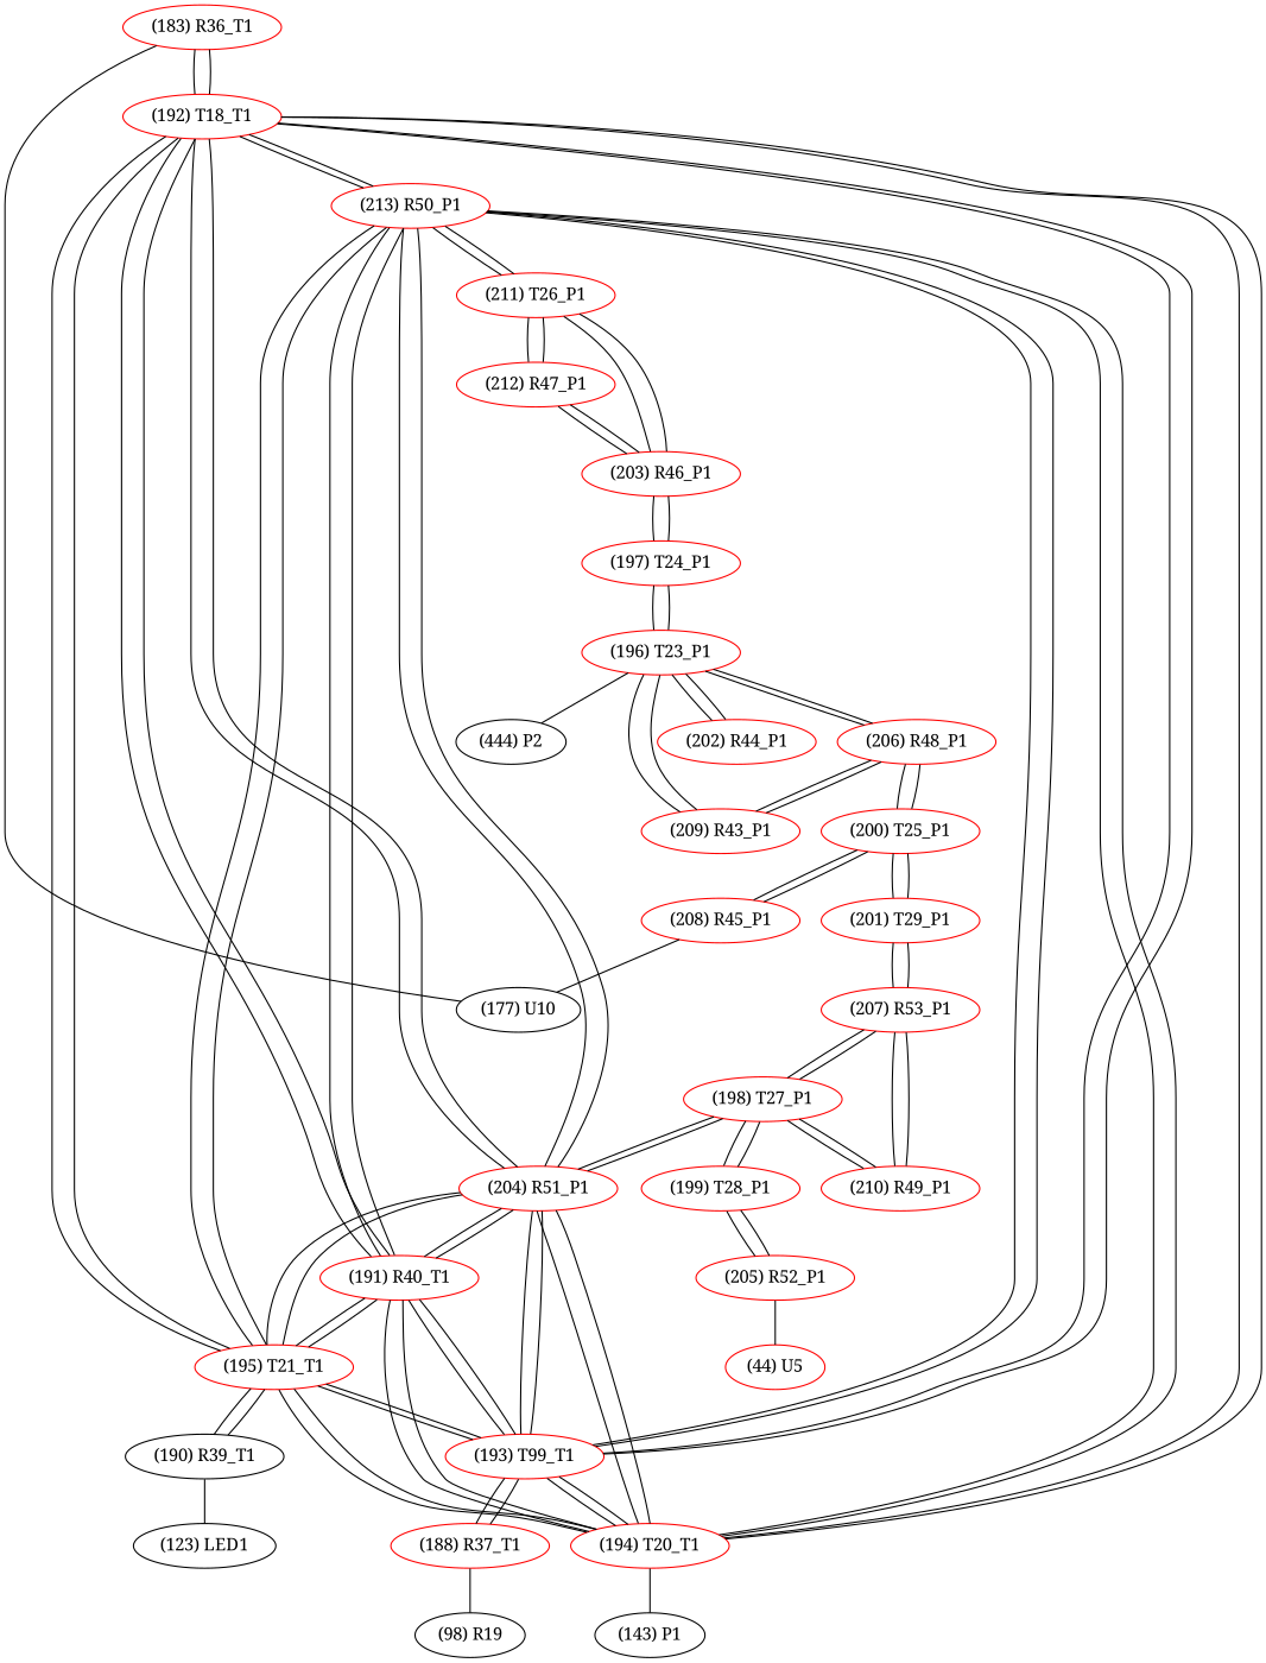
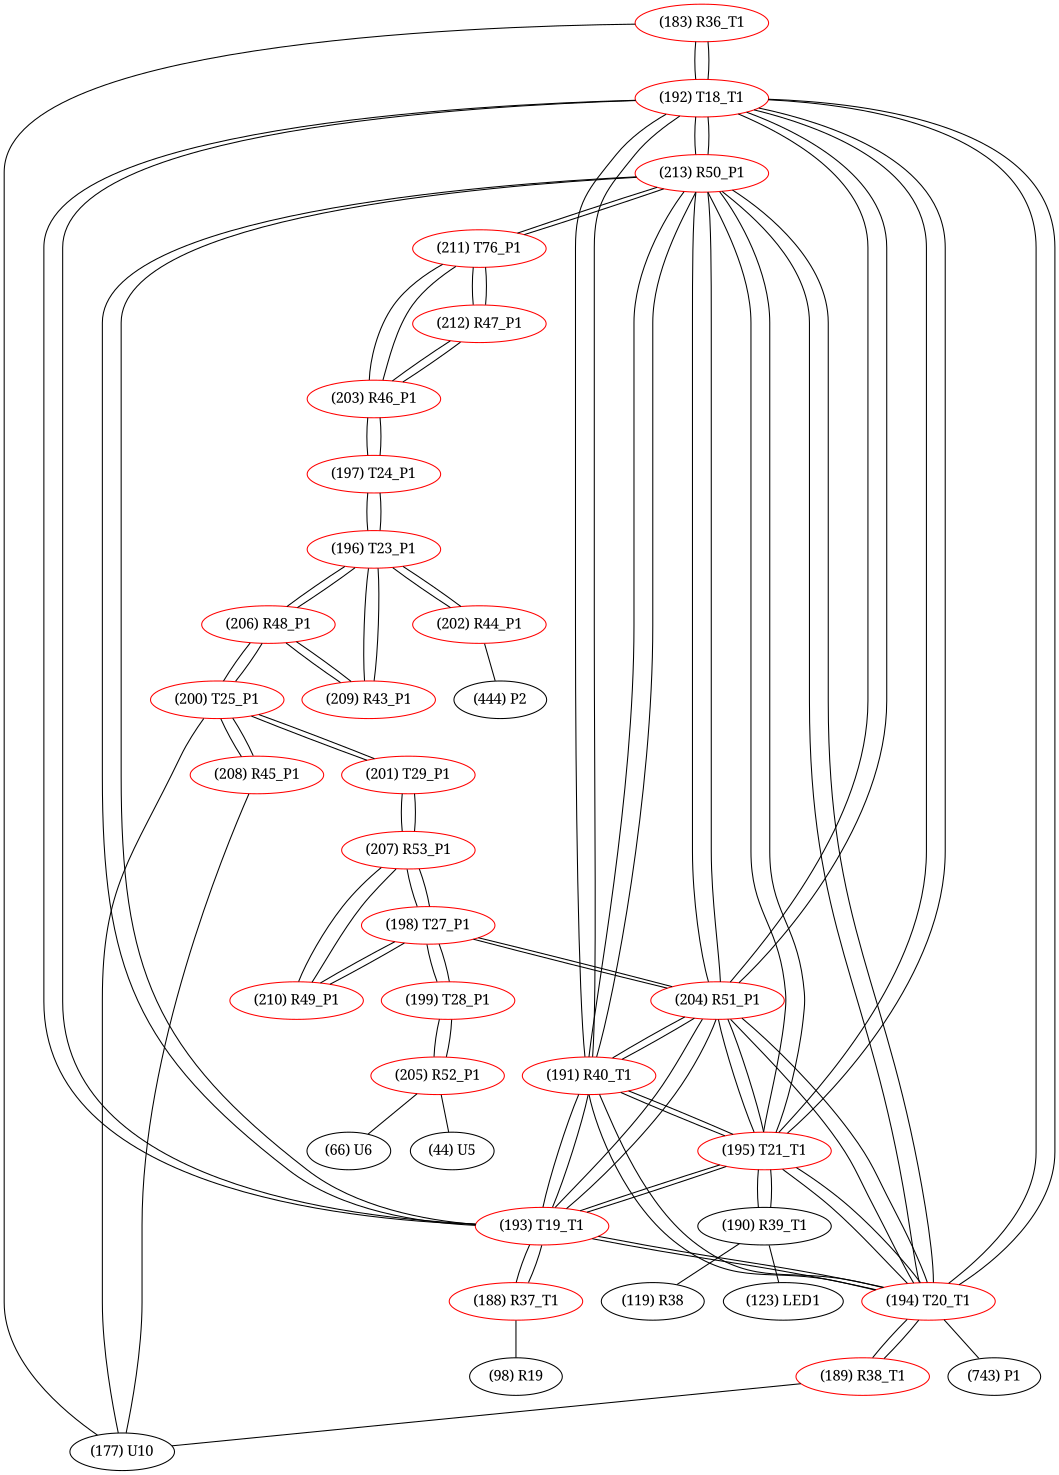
  graph {
    fontname="Noto Serif"
    node [color=red fontname="Noto Serif"]
    edge [fontname="Noto Serif"]
    n1 [label="(183) R36_T1"]
    n2 [label="(177) U10" color=""]
    n3 [label="(192) T18_T1"]
-   n4 [label="(193) T99_T1"]
+   n4 [label="(193) T19_T1"]
    n5 [label="(194) T20_T1"]
    n6 [label="(195) T21_T1"]
    n7 [label="(191) R40_T1"]
    n8 [label="(204) R51_P1"]
    n9 [label="(213) R50_P1"]
    n10 [label="(188) R37_T1"]
-   n12 [label="(143) P1" color=""]
+   n11 [label="(189) R38_T1"]
+   n12 [label="(743) P1" color=""]
    n13 [color=black label="(190) R39_T1"]
    n14 [label="(198) T27_P1"]
-   n15 [label="(211) T26_P1"]
+   n15 [label="(211) T76_P1"]
    n16 [label="(98) R19" color=""]
    n17 [label="(123) LED1" color=""]
+   n18 [label="(119) R38" color=""]
    n19 [label="(199) T28_P1"]
    n20 [label="(207) R53_P1"]
    n21 [label="(210) R49_P1"]
    n22 [label="(203) R46_P1"]
    n23 [label="(212) R47_P1"]
    n24 [label="(196) T23_P1"]
    n25 [label="(206) R48_P1"]
    n26 [label="(209) R43_P1"]
    n27 [label="(197) T24_P1"]
    n28 [label="(202) R44_P1"]
    n29 [label="(200) T25_P1"]
    n30 [label="(444) P2" color=""]
    n31 [label="(201) T29_P1"]
    n32 [label="(208) R45_P1"]
    n33 [label="(205) R52_P1"]
-   n35 [label="(44) U5"]
+   n34 [label="(66) U6" color=""]
+   n35 [label="(44) U5" color=""]
    n1 -- n2
    n1 -- n3
    n3 -- n1
    n3 -- n4
    n3 -- n5
    n3 -- n6
    n3 -- n7
    n3 -- n8
    n3 -- n9
    n4 -- n3
    n4 -- n5
    n4 -- n6
    n4 -- n7
    n4 -- n8
    n4 -- n9
    n4 -- n10
    n5 -- n3
    n5 -- n4
    n5 -- n6
    n5 -- n7
    n5 -- n8
    n5 -- n9
+   n5 -- n11
    n5 -- n12
    n6 -- n3
    n6 -- n4
    n6 -- n5
    n6 -- n7
    n6 -- n8
    n6 -- n9
    n6 -- n13
    n7 -- n3
    n7 -- n4
    n7 -- n5
    n7 -- n6
    n7 -- n8
    n7 -- n9
    n8 -- n3
    n8 -- n4
    n8 -- n5
    n8 -- n6
    n8 -- n7
    n8 -- n9
    n8 -- n14
    n9 -- n3
    n9 -- n4
    n9 -- n5
    n9 -- n6
    n9 -- n7
    n9 -- n8
    n9 -- n15
    n10 -- n4
    n10 -- n16
+   n11 -- n2
+   n11 -- n5
    n13 -- n6
    n13 -- n17
+   n13 -- n18
    n14 -- n8
    n14 -- n19
    n14 -- n20
    n14 -- n21
    n15 -- n9
    n15 -- n22
    n15 -- n23
    n19 -- n14
    n19 -- n33
    n20 -- n14
    n20 -- n21
    n20 -- n31
    n21 -- n14
    n21 -- n20
    n22 -- n15
    n22 -- n23
    n22 -- n27
    n23 -- n15
    n23 -- n22
    n24 -- n25
    n24 -- n26
    n24 -- n27
    n24 -- n28
    n25 -- n24
    n25 -- n26
    n25 -- n29
    n26 -- n24
    n26 -- n25
    n27 -- n22
    n27 -- n24
    n28 -- n24
-   n24 -- n30
+   n28 -- n30
+   n29 -- n2
    n29 -- n25
    n29 -- n31
    n29 -- n32
    n31 -- n20
    n31 -- n29
    n32 -- n2
    n32 -- n29
    n33 -- n19
+   n33 -- n34
    n33 -- n35
  }
